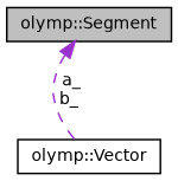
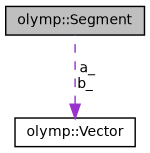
  digraph {
    node [color=black fontname=Helvetica fontsize=10 shape=record style=filled]
    n1 [fillcolor=grey75 fontcolor=black height=0.2 label="olymp::Segment" width=0.4]
    n2 [fillcolor=white height=0.2 label="olymp::Vector" width=0.4]
-   n1 -> n2 [color=darkorchid3 dir=back fontname=Helvetica fontsize=10 label=" a_\nb_" labelfontname=Helvetica labelfontsize=10 style=dashed]
+   n2 -> n1 [color=darkorchid3 dir=back fontname=Helvetica fontsize=10 label=" a_\nb_" labelfontname=Helvetica labelfontsize=10 style=dashed]
  }
